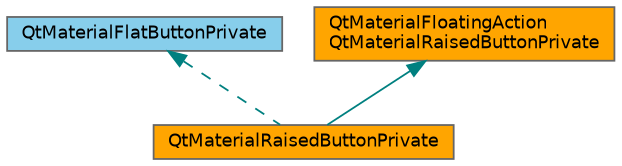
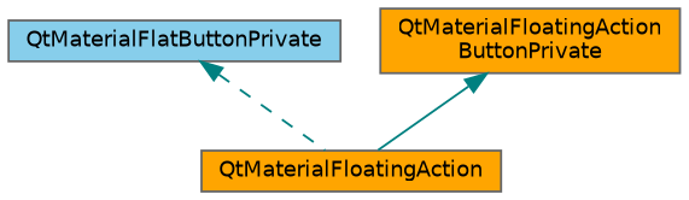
  digraph {
    node [color=gray40 fillcolor=orange fontname=Helvetica fontsize=10 shape=box style=filled]
    edge [color=teal dir=back fontname=Helvetica fontsize=10 labelfontname=Helvetica labelfontsize=10]
    n1 [fillcolor=skyblue fontcolor=black height=0.2 label=QtMaterialFlatButtonPrivate width=0.4]
-   n2 [height=0.2 label=QtMaterialRaisedButtonPrivate width=0.4]
-   n3 [height=0.2 label="QtMaterialFloatingAction\lQtMaterialRaisedButtonPrivate" width=0.4]
+   n2 [height=0.2 label=QtMaterialFloatingAction width=0.4]
+   n3 [height=0.2 label="QtMaterialFloatingAction\lButtonPrivate" width=0.4]
    n1 -> n2 [style=dashed]
    n3 -> n2 [style=solid]
  }
